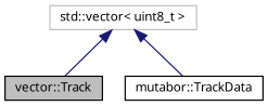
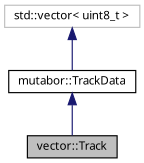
  digraph {
    node [color=black fillcolor=white fontname=Sans fontsize=10 shape=record style=filled]
    edge [color=midnightblue dir=back fontname=Sans fontsize=10 labelfontname=Sans labelfontsize=10 style=solid]
    n1 [fillcolor=grey75 fontcolor=black height=0.2 label="vector::Track" width=0.4]
    n2 [height=0.2 label="mutabor::TrackData" width=0.4]
    n3 [color=grey75 height=0.2 label="std::vector\< uint8_t \>" width=0.4]
-   n3 -> n1
+   n2 -> n1
    n3 -> n2
  }
